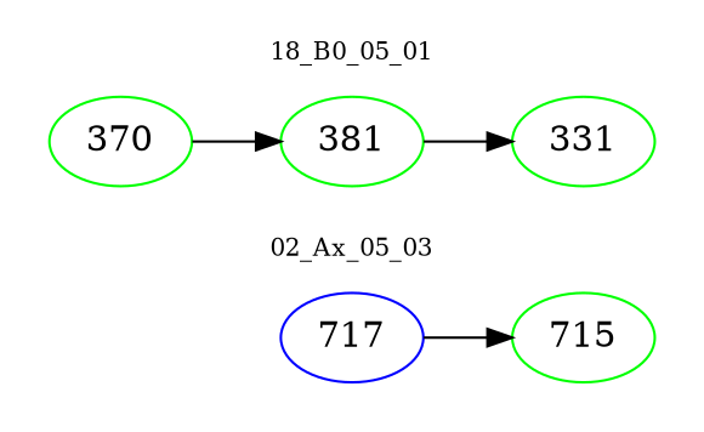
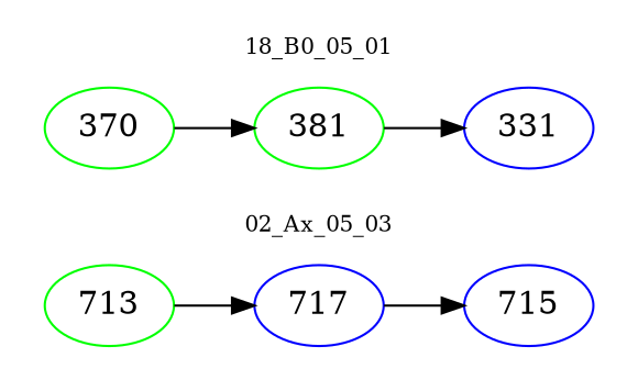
  digraph {
    rankdir=LR
    node [color=green]
    edge [color=black]
+   n1 [label=713]
    n2 [color=blue label=717]
-   n3 [label=715]
+   n3 [color=blue label=715]
    n4 [label=370]
    n5 [label=381]
-   n6 [label=331]
+   n6 [color=blue label=331]
    subgraph cluster_1 {
      color=white
      fontsize=10
      label="02_Ax_05_03"
+     n1
      n2
      n3
    }
    subgraph cluster_2 {
      color=white
      fontsize=10
      label="18_B0_05_01"
      n4
      n5
      n6
    }
+   n1 -> n2
    n2 -> n3
    n4 -> n5
    n5 -> n6
  }
